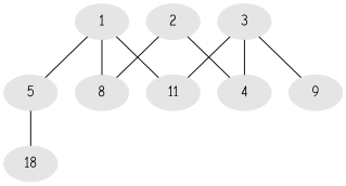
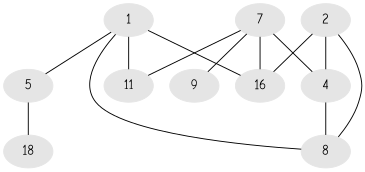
  graph {
    fontname="Comic Neue"
    node [color=gray90 fontname="Comic Neue" style=filled]
    edge [fontname="Comic Neue" weight=1.0]
    1
    5
    8
    11
-   3
+   16
+   3 [label=7]
    4
    9
    18
    2
    1 -- 5
    1 -- 8
    1 -- 11 [weight=3.0]
+   1 -- 16
    5 -- 18
    3 -- 11
+   3 -- 16
    3 -- 4 [weight=4.0]
    3 -- 9 [weight=2.0]
+   4 -- 8
    2 -- 8
+   2 -- 16
    2 -- 4 [weight=2.0]
  }
